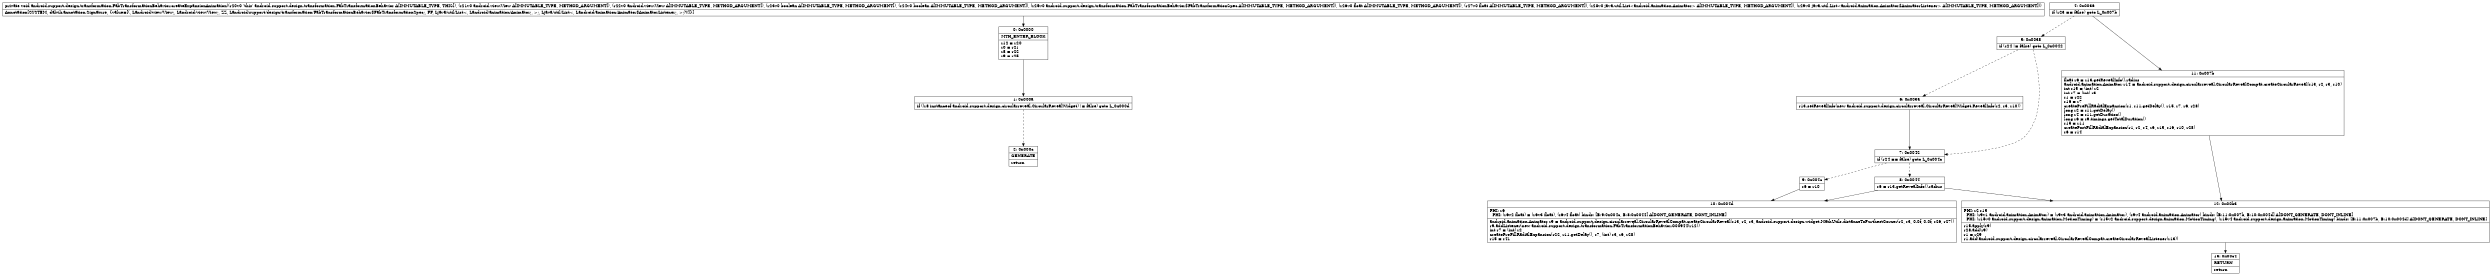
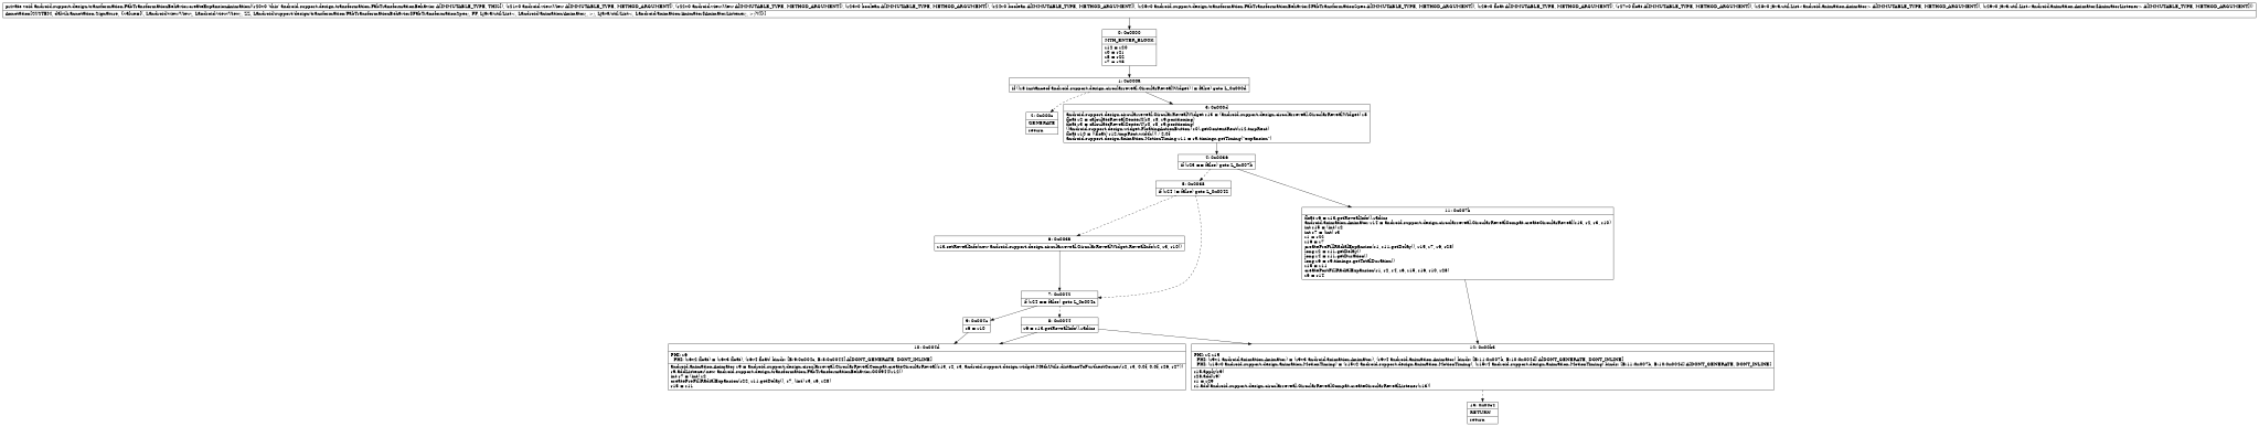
  digraph {
    node [shape=record]
-   n1 [label="{0\:\ 0x0000|MTH_ENTER_BLOCK\l|r12 = r20\lr0 = r21\lr8 = r22\lr9 = r25\l}"]
+   n1 [label="{0\:\ 0x0000|MTH_ENTER_BLOCK\l|r12 = r20\lr0 = r21\lr8 = r22\lr7 = r25\l}"]
    n2 [label="{1\:\ 0x000a|if ((r8 instanceof android.support.design.circularreveal.CircularRevealWidget) != false) goto L_0x000d\l}"]
    n3 [label="{2\:\ 0x000c|GENERATE\l|return\l}"]
+   n4 [label="{3\:\ 0x000d|android.support.design.circularreveal.CircularRevealWidget r13 = (android.support.design.circularreveal.CircularRevealWidget) r8\lfloat r2 = calculateRevealCenterX(r0, r8, r9.positioning)\lfloat r3 = calculateRevealCenterY(r0, r8, r9.positioning)\l((android.support.design.widget.FloatingActionButton) r0).getContentRect(r12.tmpRect)\lfloat r10 = ((float) r12.tmpRect.width()) \/ 2.0f\landroid.support.design.animation.MotionTiming r11 = r9.timings.getTiming(\"expansion\")\l}"]
    n5 [label="{4\:\ 0x0036|if (r23 == false) goto L_0x007b\l}"]
    n6 [label="{5\:\ 0x0038|if (r24 != false) goto L_0x0042\l}"]
    n7 [label="{11\:\ 0x007b|float r6 = r13.getRevealInfo().radius\landroid.animation.Animator r14 = android.support.design.circularreveal.CircularRevealCompat.createCircularReveal(r13, r2, r3, r10)\lint r15 = (int) r2\lint r7 = (int) r3\lr1 = r22\lr16 = r7\lcreatePreFillRadialExpansion(r1, r11.getDelay(), r15, r7, r6, r28)\llong r2 = r11.getDelay()\llong r4 = r11.getDuration()\llong r6 = r9.timings.getTotalDuration()\lr15 = r11\lcreatePostFillRadialExpansion(r1, r2, r4, r6, r15, r16, r10, r28)\lr6 = r14\l}"]
    n8 [label="{6\:\ 0x003a|r13.setRevealInfo(new android.support.design.circularreveal.CircularRevealWidget.RevealInfo(r2, r3, r10))\l}"]
    n9 [label="{7\:\ 0x0042|if (r24 == false) goto L_0x004c\l}"]
    n10 [label="{12\:\ 0x00b3|PHI: r2 r15 \l  PHI: (r9v1 android.animation.Animator) = (r9v3 android.animation.Animator), (r9v4 android.animation.Animator) binds: [B:11:0x007b, B:10:0x004d] A[DONT_GENERATE, DONT_INLINE]\l  PHI: (r15v0 android.support.design.animation.MotionTiming) = (r15v2 android.support.design.animation.MotionTiming), (r15v4 android.support.design.animation.MotionTiming) binds: [B:11:0x007b, B:10:0x004d] A[DONT_GENERATE, DONT_INLINE]\l|r15.apply(r9)\lr28.add(r9)\lr1 = r29\lr1.add(android.support.design.circularreveal.CircularRevealCompat.createCircularRevealListener(r13))\l}"]
    n11 [label="{8\:\ 0x0044|r6 = r13.getRevealInfo().radius\l}"]
    n12 [label="{9\:\ 0x004c|r6 = r10\l}"]
-   n13 [label="{10\:\ 0x004d|PHI: r6 \l  PHI: (r6v2 float) = (r6v3 float), (r6v4 float) binds: [B:9:0x004c, B:8:0x0044] A[DONT_GENERATE, DONT_INLINE]\l|android.animation.Animator r9 = android.support.design.circularreveal.CircularRevealCompat.createCircularReveal(r13, r2, r3, android.support.design.widget.MathUtils.distanceToFurthestCorner(r2, r3, 0.0f, 0.0f, r26, r27))\lr9.addListener(new android.support.design.transformation.FabTransformationBehavior.C00944(r12))\lint r7 = (int) r2\lcreatePreFillRadialExpansion(r22, r11.getDelay(), r7, (int) r3, r6, r28)\lr15 = r41\l}"]
+   n13 [label="{10\:\ 0x004d|PHI: r6 \l  PHI: (r6v2 float) = (r6v3 float), (r6v4 float) binds: [B:9:0x004c, B:8:0x0044] A[DONT_GENERATE, DONT_INLINE]\l|android.animation.Animator r9 = android.support.design.circularreveal.CircularRevealCompat.createCircularReveal(r13, r2, r3, android.support.design.widget.MathUtils.distanceToFurthestCorner(r2, r3, 0.0f, 0.0f, r26, r27))\lr9.addListener(new android.support.design.transformation.FabTransformationBehavior.C00944(r12))\lint r7 = (int) r2\lcreatePreFillRadialExpansion(r22, r11.getDelay(), r7, (int) r3, r6, r28)\lr15 = r11\l}"]
    n14 [label="{13\:\ 0x00c4|RETURN\l|return\l}"]
    n15 [label="{private void android.support.design.transformation.FabTransformationBehavior.createExpansionAnimation((r20v0 'this' android.support.design.transformation.FabTransformationBehavior A[IMMUTABLE_TYPE, THIS]), (r21v0 android.view.View A[IMMUTABLE_TYPE, METHOD_ARGUMENT]), (r22v0 android.view.View A[IMMUTABLE_TYPE, METHOD_ARGUMENT]), (r23v0 boolean A[IMMUTABLE_TYPE, METHOD_ARGUMENT]), (r24v0 boolean A[IMMUTABLE_TYPE, METHOD_ARGUMENT]), (r25v0 android.support.design.transformation.FabTransformationBehavior$FabTransformationSpec A[IMMUTABLE_TYPE, METHOD_ARGUMENT]), (r26v0 float A[IMMUTABLE_TYPE, METHOD_ARGUMENT]), (r27v0 float A[IMMUTABLE_TYPE, METHOD_ARGUMENT]), (r28v0 java.util.List\<android.animation.Animator\> A[IMMUTABLE_TYPE, METHOD_ARGUMENT]), (r29v0 java.util.List\<android.animation.Animator$AnimatorListener\> A[IMMUTABLE_TYPE, METHOD_ARGUMENT]))  | Annotation[SYSTEM, dalvik.annotation.Signature, \{value=[(, Landroid\/view\/View;, Landroid\/view\/View;, ZZ, Landroid\/support\/design\/transformation\/FabTransformationBehavior$FabTransformationSpec;, FF, Ljava\/util\/List\<, Landroid\/animation\/Animator;, \>;, Ljava\/util\/List\<, Landroid\/animation\/Animator$AnimatorListener;, \>;)V]\}]\l}"]
    n1 -> n2
    n2 -> n3 [style=dashed]
+   n2 -> n4
+   n4 -> n5
    n5 -> n6 [style=dashed]
    n5 -> n7
    n6 -> n8 [style=dashed]
    n6 -> n9 [style=dashed]
    n7 -> n10
    n8 -> n9
    n9 -> n11 [style=dashed]
-   n9 -> n12 [style=dashed]
-   n10 -> n14
+   n9 -> n12
+   n10 -> n14 [style=dashed]
    n11 -> n10
    n11 -> n13
    n12 -> n13
    n15 -> n1
  }
